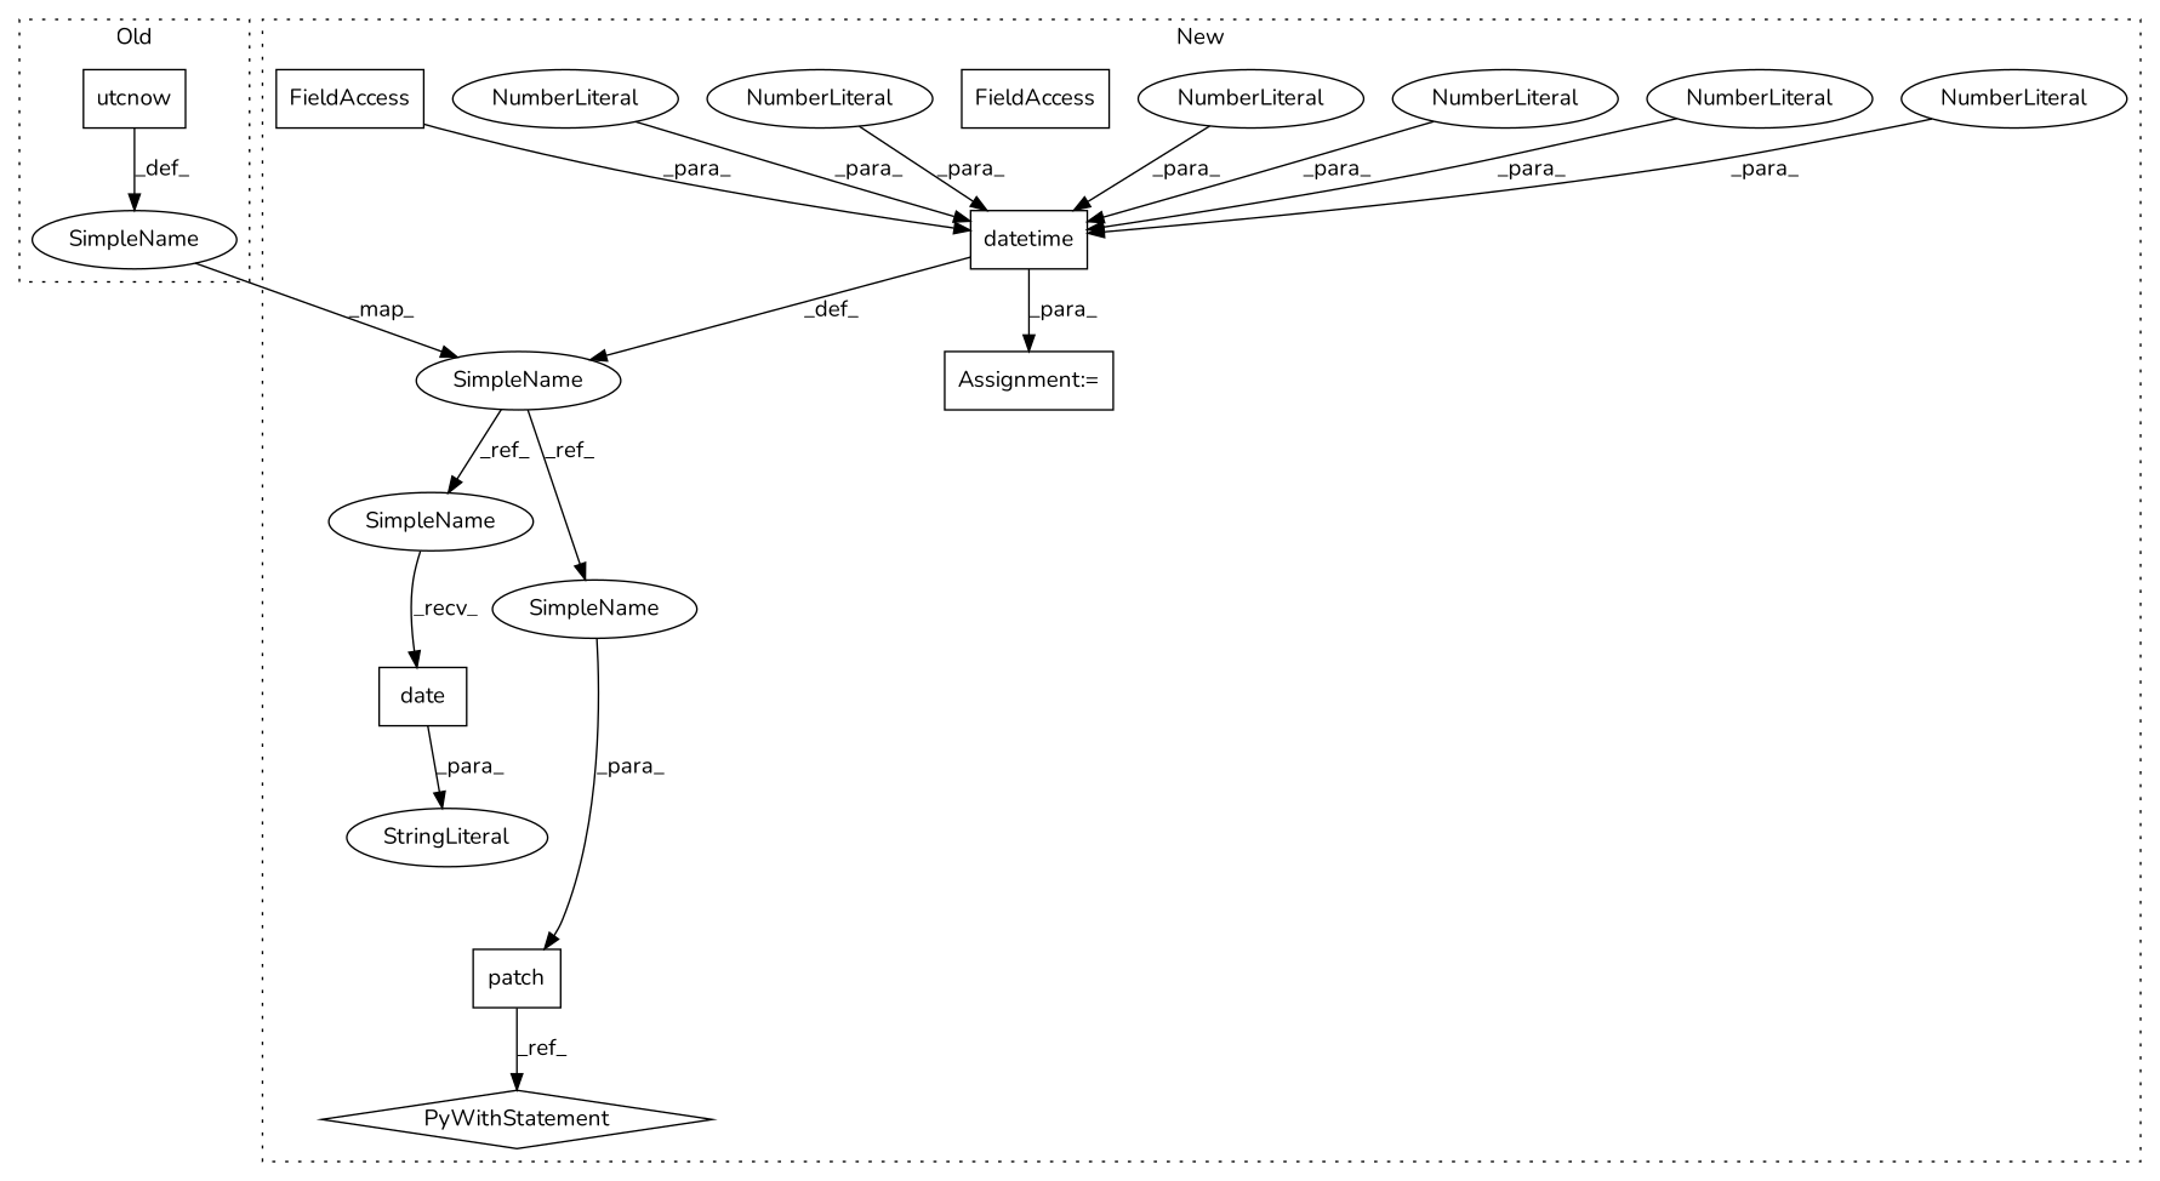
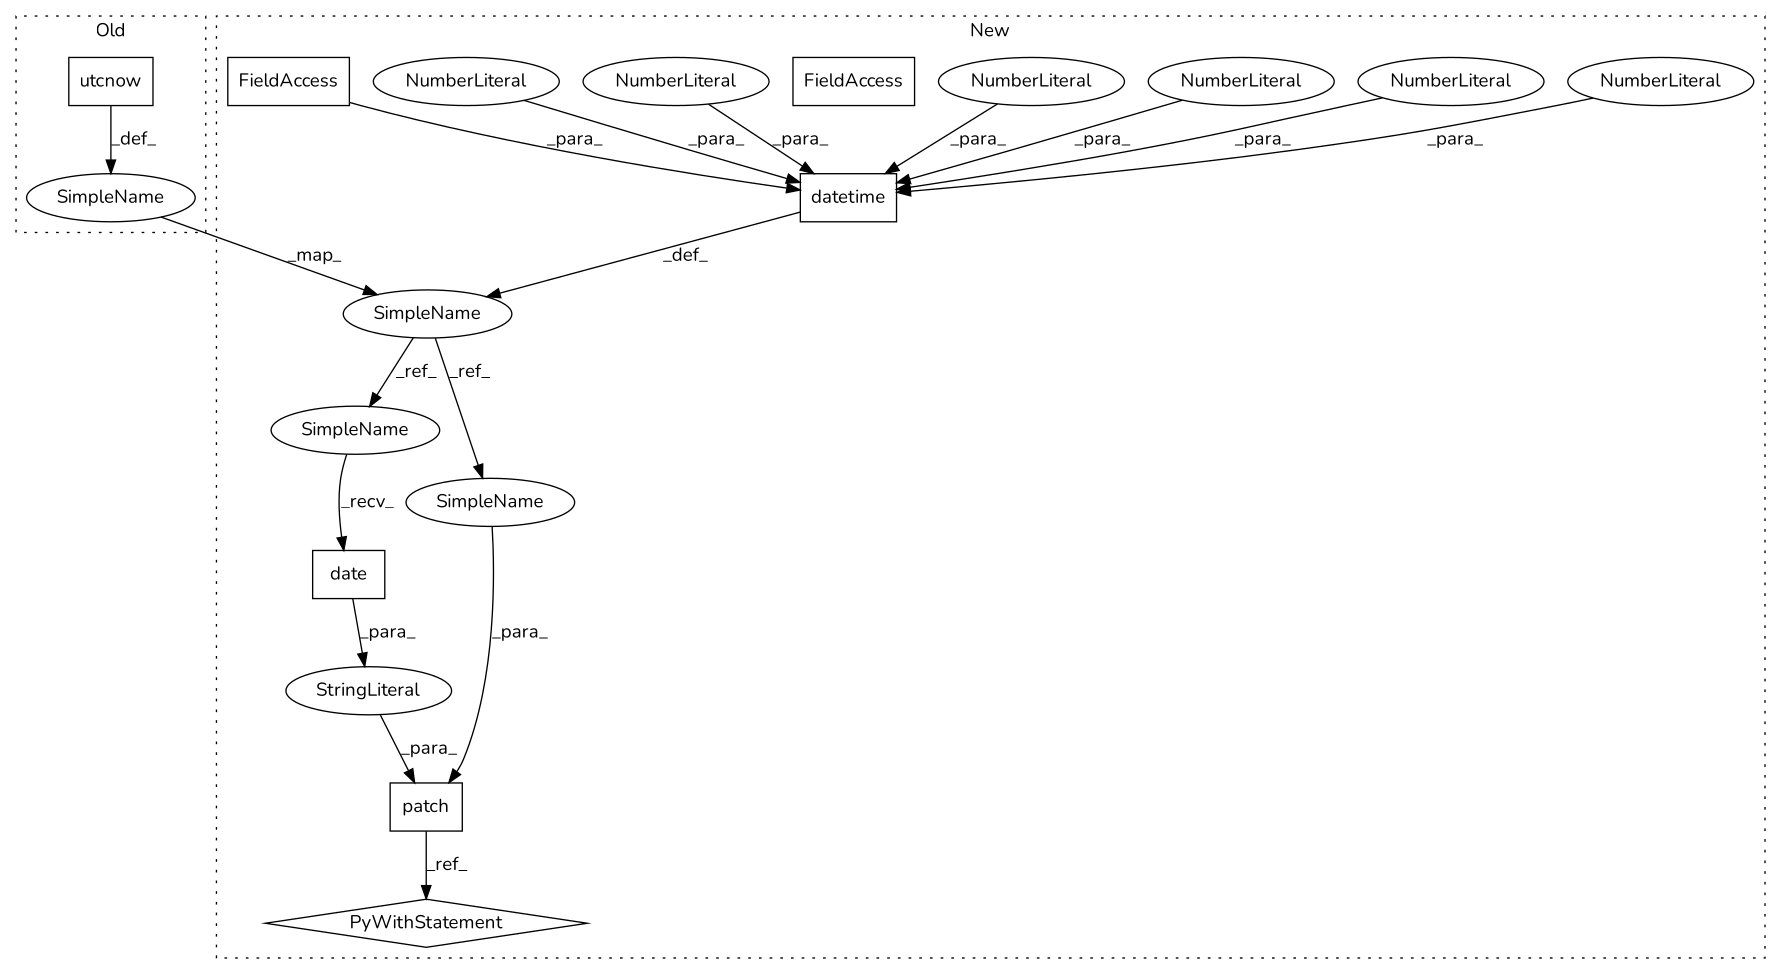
  digraph {
    fontname=Nunito
    node [a=34 fontname=Nunito l=1 s=903 shape=ellipse]
    edge [fontname=Nunito]
    n1 [a=32 l=8 label=utcnow s=1447 shape=box]
    n2 [a=42 l=7 label=SimpleName s=1417]
    n3 [a=104 l="10,2" label=PyWithStatement s="935,1008" shape=diamond]
    n4 [a=32 l="6,1" label=patch s="945,1007" shape=box]
    n5 [a=45 l=48 label=StringLiteral s=951]
    n6 [a=32 l="9,1" label=datetime s="878,928" shape=box]
    n7 [l=4 label=NumberLiteral s=887]
    n8 [label=NumberLiteral s=897]
    n9 [l=2 label=NumberLiteral s=892]
    n10 [label=NumberLiteral s=895]
    n11 [a=22 l=25 label=FieldAccess shape=box]
    n12 [a=32 l=6 label=date s=1346 shape=box]
    n13 [label=NumberLiteral s=899]
    n14 [label=NumberLiteral s=901]
    n15 [a=42 l=7 label=SimpleName s=870]
-   n16 [a=7 label="Assignment:=" s=1337 shape=box]
    n17 [a=22 l=25 label=FieldAccess shape=box]
    n18 [a=42 l=7 label=SimpleName s=1338]
    n19 [a=42 l=7 label=SimpleName s=1000]
    subgraph cluster_1 {
      label=Old
      style=dotted
      n1
      n2
    }
    subgraph cluster_2 {
      label=New
      style=dotted
      n3
      n4
      n5
      n6
      n7
      n8
      n9
      n10
      n11
      n12
      n13
      n14
      n15
-     n16
      n17
      n18
      n19
    }
    n1 -> n2 [label=_def_]
    n2 -> n15 [label=_map_]
    n4 -> n3 [label=_ref_]
+   n5 -> n4 [label=_para_]
    n6 -> n15 [label=_def_]
-   n6 -> n16 [label=_para_]
    n7 -> n6 [label=_para_]
    n8 -> n6 [label=_para_]
    n9 -> n6 [label=_para_]
    n10 -> n6 [label=_para_]
    n12 -> n5 [label=_para_]
    n13 -> n6 [label=_para_]
    n14 -> n6 [label=_para_]
    n15 -> n18 [label=_ref_]
    n15 -> n19 [label=_ref_]
    n17 -> n6 [label=_para_]
    n18 -> n12 [label=_recv_]
    n19 -> n4 [label=_para_]
  }
